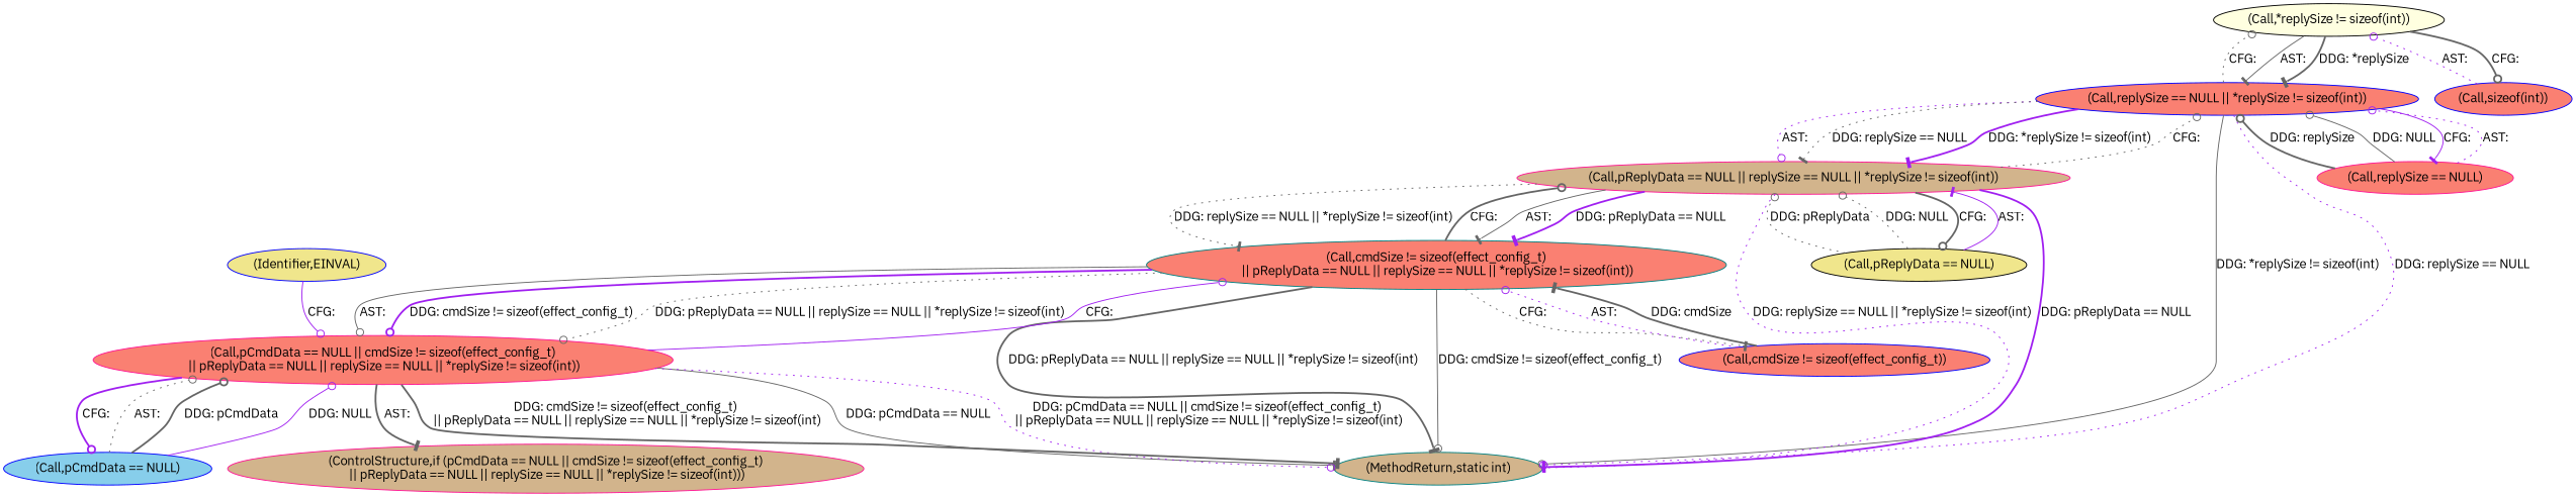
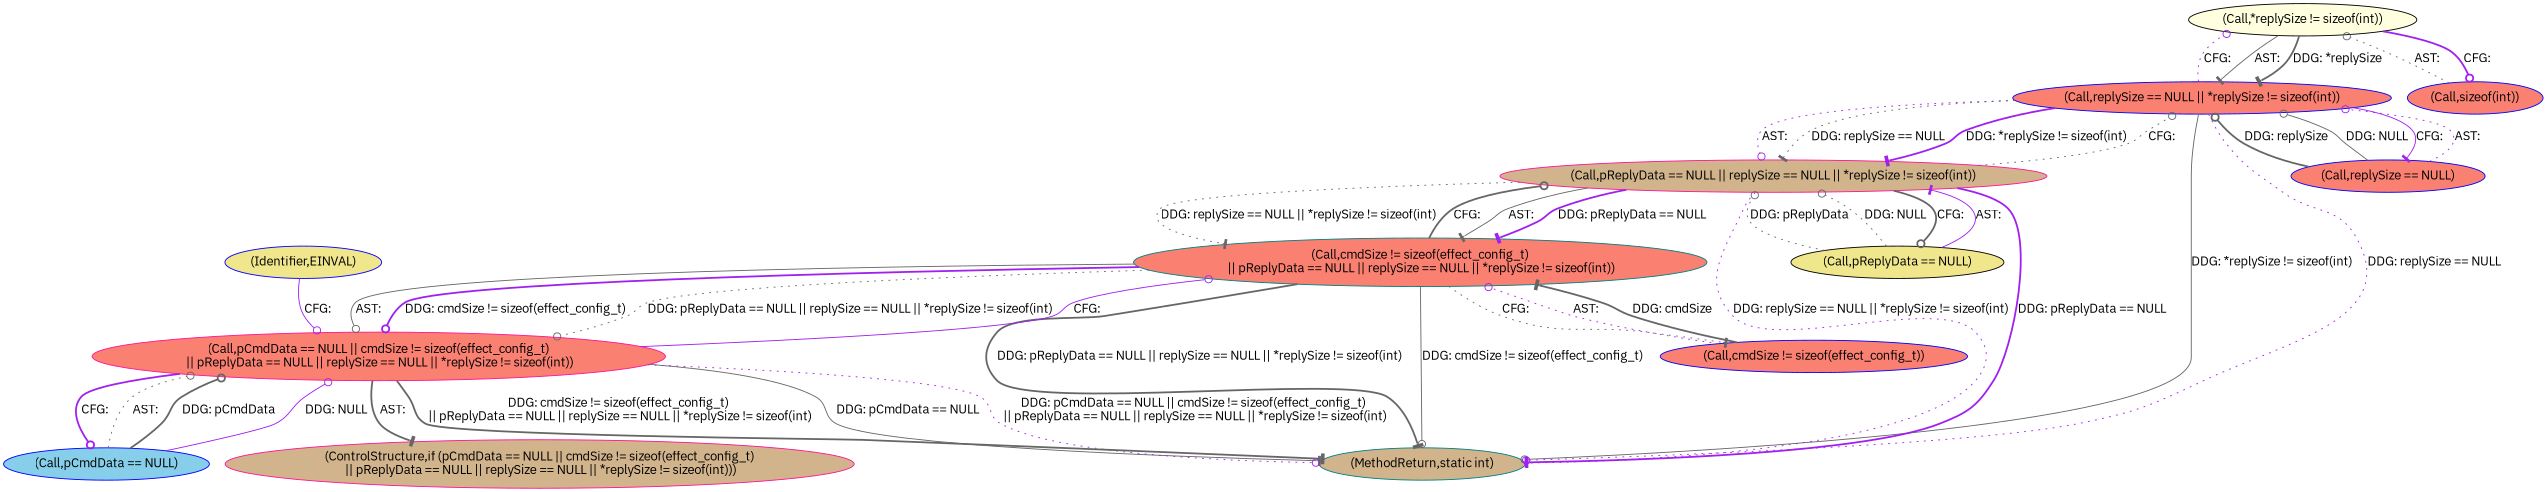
  digraph {
    fontname="IBM Plex Sans"
    node [color=blue fillcolor=salmon fontname="IBM Plex Sans" style=filled]
    edge [arrowhead=odot color=gray40 fontname="IBM Plex Sans" style=dotted]
    n1 [color=black fillcolor=lightyellow label="(Call,*replySize != sizeof(int))"]
    n2 [label="(Call,replySize == NULL || *replySize != sizeof(int))"]
    n3 [label="(Call,sizeof(int))"]
    n4 [color=teal fillcolor=tan label="(MethodReturn,static int)"]
    n5 [color=deeppink fillcolor=tan label="(Call,pReplyData == NULL || replySize == NULL || *replySize != sizeof(int))"]
-   n6 [color=deeppink label="(Call,replySize == NULL)"]
+   n6 [label="(Call,replySize == NULL)"]
    n7 [color=teal label="(Call,cmdSize != sizeof(effect_config_t)\n || pReplyData == NULL || replySize == NULL || *replySize != sizeof(int))"]
    n8 [color=black fillcolor=khaki label="(Call,pReplyData == NULL)"]
    n9 [color=deeppink label="(Call,pCmdData == NULL || cmdSize != sizeof(effect_config_t)\n || pReplyData == NULL || replySize == NULL || *replySize != sizeof(int))"]
    n10 [label="(Call,cmdSize != sizeof(effect_config_t))"]
    n11 [fillcolor=skyblue label="(Call,pCmdData == NULL)"]
    n12 [color=deeppink fillcolor=tan label="(ControlStructure,if (pCmdData == NULL || cmdSize != sizeof(effect_config_t)\n || pReplyData == NULL || replySize == NULL || *replySize != sizeof(int)))"]
    n13 [fillcolor=khaki label="(Identifier,EINVAL)"]
    n1 -> n2 [arrowhead=tee label="AST: " style=solid]
    n1 -> n2 [arrowhead=tee label="DDG: *replySize" style=bold]
-   n1 -> n3 [label="CFG: " style=bold]
-   n2 -> n1 [label="CFG: "]
+   n1 -> n3 [color=purple label="CFG: " style=bold]
+   n2 -> n1 [color=purple label="CFG: "]
    n2 -> n4 [label="DDG: *replySize != sizeof(int)" style=solid]
    n2 -> n4 [color=purple label="DDG: replySize == NULL"]
    n2 -> n5 [color=purple label="AST: "]
    n2 -> n5 [arrowhead=tee label="DDG: replySize == NULL"]
    n2 -> n5 [arrowhead=tee color=purple label="DDG: *replySize != sizeof(int)" style=bold]
    n2 -> n6 [arrowhead=tee color=purple label="CFG: " style=solid]
-   n3 -> n1 [color=purple label="AST: "]
+   n3 -> n1 [label="AST: "]
    n5 -> n2 [label="CFG: "]
    n5 -> n4 [arrowhead=tee color=purple label="DDG: replySize == NULL || *replySize != sizeof(int)"]
    n5 -> n4 [arrowhead=tee color=purple label="DDG: pReplyData == NULL" style=bold]
    n5 -> n7 [arrowhead=tee label="AST: " style=solid]
    n5 -> n7 [arrowhead=tee color=purple label="DDG: pReplyData == NULL" style=bold]
    n5 -> n7 [arrowhead=tee label="DDG: replySize == NULL || *replySize != sizeof(int)"]
    n5 -> n8 [label="CFG: " style=bold]
    n6 -> n2 [color=purple label="AST: "]
    n6 -> n2 [label="DDG: replySize" style=bold]
    n6 -> n2 [label="DDG: NULL" style=solid]
    n7 -> n4 [arrowhead=tee label="DDG: pReplyData == NULL || replySize == NULL || *replySize != sizeof(int)" style=bold]
    n7 -> n4 [label="DDG: cmdSize != sizeof(effect_config_t)" style=solid]
    n7 -> n5 [label="CFG: " style=bold]
    n7 -> n9 [label="AST: " style=solid]
    n7 -> n9 [color=purple label="DDG: cmdSize != sizeof(effect_config_t)" style=bold]
    n7 -> n9 [label="DDG: pReplyData == NULL || replySize == NULL || *replySize != sizeof(int)"]
    n7 -> n10 [arrowhead=tee label="CFG: "]
    n8 -> n5 [arrowhead=tee color=purple label="AST: " style=solid]
    n8 -> n5 [label="DDG: pReplyData"]
    n8 -> n5 [label="DDG: NULL"]
    n9 -> n4 [arrowhead=tee label="DDG: pCmdData == NULL" style=solid]
    n9 -> n4 [color=purple label="DDG: pCmdData == NULL || cmdSize != sizeof(effect_config_t)\n || pReplyData == NULL || replySize == NULL || *replySize != sizeof(int)"]
    n9 -> n4 [arrowhead=tee label="DDG: cmdSize != sizeof(effect_config_t)\n || pReplyData == NULL || replySize == NULL || *replySize != sizeof(int)" style=bold]
    n9 -> n7 [color=purple label="CFG: " style=solid]
    n9 -> n11 [color=purple label="CFG: " style=bold]
    n9 -> n12 [arrowhead=tee label="AST: " style=bold]
    n10 -> n7 [color=purple label="AST: "]
    n10 -> n7 [arrowhead=tee label="DDG: cmdSize" style=bold]
    n11 -> n9 [label="AST: "]
    n11 -> n9 [label="DDG: pCmdData" style=bold]
    n11 -> n9 [color=purple label="DDG: NULL" style=solid]
    n13 -> n9 [color=purple label="CFG: " style=solid]
  }
